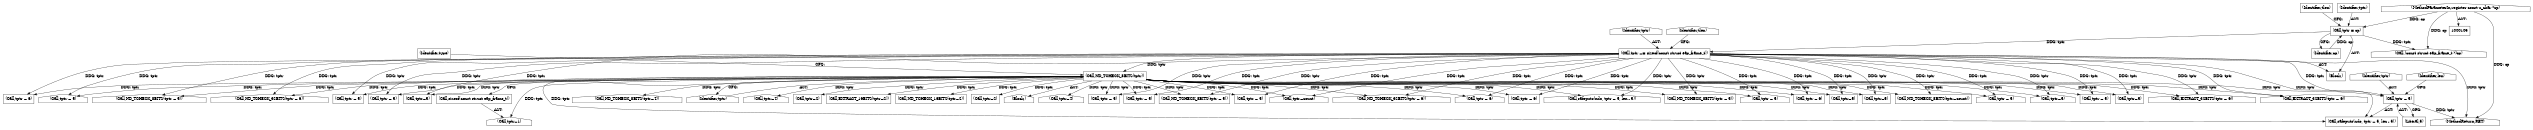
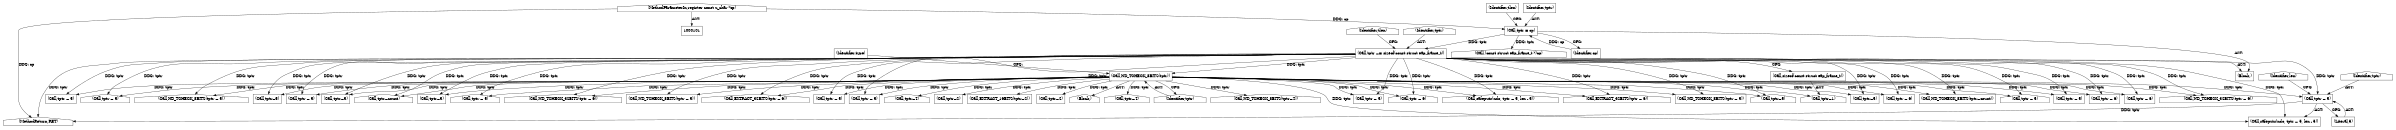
  digraph {
    node [shape=box]
    n1 [label="(Call,tptr + 5)"]
    n2 [label="(Call,safeputs(ndo, tptr + 5, len - 5))"]
    n3 [label="(Literal,5)"]
    n4 [label="(MethodReturn,RET)" shape=house]
    n5 [label="(Call,tptr += sizeof(const struct eap_frame_t))"]
    n6 [label="(Call,ND_TCHECK_8BITS(tptr))"]
    n7 [label="(Call,tptr + 5)" shape=house]
    n8 [label="(Block,)"]
    n9 [label="(Call,tptr + 6)"]
    n10 [label="(Call,tptr + 6)"]
    n11 [label="(Call,tptr+5)"]
    n12 [label="(Call,ND_TCHECK_32BITS(tptr + 6))" shape=house]
    n13 [label="(Call,tptr + 5)" shape=house]
    n14 [label="(Call,ND_TCHECK_8BITS(tptr + 5))" shape=house]
    n15 [label="(Call,tptr + 5)"]
    n16 [label="(Call,tptr + 5)"]
    n17 [label="(Call,tptr+count)" shape=house]
    n18 [label="(Call,safeputs(ndo, tptr + 5, len - 5))" shape=house]
    n19 [label="(Call,tptr+5)"]
    n20 [label="(Call,ND_TCHECK_8BITS(tptr+count))"]
    n21 [label="(Call,ND_TCHECK_32BITS(tptr + 6))" shape=house]
    n22 [label="(Call,tptr + 5)"]
    n23 [label="(Call,tptr + 5)"]
    n24 [label="(Call,ND_TCHECK_8BITS(tptr + 5))"]
    n25 [label="(Call,tptr + 5)"]
    n26 [label="(Call,tptr + 6)" shape=house]
    n27 [label="(Call,sizeof(const struct eap_frame_t))"]
    n28 [label="(Call,ND_TCHECK_8BITS(tptr + 5))"]
    n29 [label="(Call,tptr + 6)"]
    n30 [label="(Call,tptr+5)"]
    n31 [label="(Call,tptr + 5)" shape=house]
    n32 [label="(Call,tptr+5)" shape=house]
    n33 [label="(Call,tptr + 5)"]
    n34 [label="(Call,tptr+5)"]
    n35 [label="(Call,EXTRACT_32BITS(tptr + 6))" shape=house]
    n36 [label="(Call,EXTRACT_32BITS(tptr + 6))" shape=house]
    n37 [label="(Call,ND_TCHECK_8BITS(tptr+4))" shape=house]
    n38 [label="(Identifier,tptr)" shape=house]
    n39 [label="(Call,tptr+4)" shape=house]
    n40 [label="(Call,tptr+2)"]
    n41 [label="(Call,EXTRACT_16BITS(tptr+2))"]
-   n42 [label="(Call,ND_TCHECK_16BITS(tptr+2))"]
    n43 [label="(Call,tptr+2)"]
    n44 [label="(Call,tptr+1)" shape=house]
    n45 [label="(Block,)" shape=house]
    n46 [label="(Call,tptr+4)" shape=house]
    n47 [label="(Call,tptr = cp)"]
    n48 [label="(Identifier,cp)"]
    n49 [label="(Call,(const struct eap_frame_t *)cp)" shape=house]
    n50 [label="(MethodParameterIn,register const u_char *cp)" shape=house]
-   1000105
+   1000105 [label=1000101]
    n52 [label="(Identifier,tptr)" shape=house]
    n53 [label="(Identifier,tlen)"]
    n54 [label="(Identifier,type)"]
    n55 [label="(Identifier,tptr)" shape=house]
    n56 [label="(Identifier,tlen)" shape=house]
    n57 [label="(Identifier,len)" shape=house]
    n58 [label="(Identifier,tptr)"]
    n1 -> n2 [label="AST: "]
    n1 -> n3 [label="CFG: "]
    n1 -> n4 [label="DDG: tptr"]
    n3 -> n1 [label="AST: "]
    n5 -> n1 [label="DDG: tptr"]
    n5 -> n2 [label="DDG: tptr"]
    n5 -> n4 [label="DDG: tptr"]
    n5 -> n6 [label="DDG: tptr"]
    n5 -> n7 [label="DDG: tptr"]
    n5 -> n8 [label="AST: "]
    n5 -> n9 [label="DDG: tptr"]
    n5 -> n10 [label="DDG: tptr"]
    n5 -> n11 [label="DDG: tptr"]
    n5 -> n12 [label="DDG: tptr"]
    n5 -> n13 [label="DDG: tptr"]
    n5 -> n14 [label="DDG: tptr"]
    n5 -> n15 [label="DDG: tptr"]
    n5 -> n16 [label="DDG: tptr"]
    n5 -> n17 [label="DDG: tptr"]
    n5 -> n18 [label="DDG: tptr"]
    n5 -> n19 [label="DDG: tptr"]
    n5 -> n20 [label="DDG: tptr"]
    n5 -> n21 [label="DDG: tptr"]
    n5 -> n22 [label="DDG: tptr"]
    n5 -> n23 [label="DDG: tptr"]
    n5 -> n24 [label="DDG: tptr"]
    n5 -> n25 [label="DDG: tptr"]
    n5 -> n26 [label="DDG: tptr"]
-   n6 -> n27 [label="CFG: "]
+   n5 -> n27 [label="CFG: "]
    n5 -> n28 [label="DDG: tptr"]
    n5 -> n29 [label="DDG: tptr"]
    n5 -> n30 [label="DDG: tptr"]
    n5 -> n31 [label="DDG: tptr"]
    n5 -> n32 [label="DDG: tptr"]
    n5 -> n33 [label="DDG: tptr"]
    n5 -> n34 [label="DDG: tptr"]
    n5 -> n35 [label="DDG: tptr"]
    n5 -> n36 [label="DDG: tptr"]
    n6 -> n1 [label="DDG: tptr"]
    n6 -> n2 [label="DDG: tptr"]
    n6 -> n7 [label="DDG: tptr"]
    n6 -> n9 [label="DDG: tptr"]
    n6 -> n10 [label="DDG: tptr"]
    n6 -> n11 [label="DDG: tptr"]
    n6 -> n12 [label="DDG: tptr"]
    n6 -> n13 [label="DDG: tptr"]
    n6 -> n14 [label="DDG: tptr"]
    n6 -> n15 [label="DDG: tptr"]
    n6 -> n16 [label="DDG: tptr"]
    n6 -> n17 [label="DDG: tptr"]
    n6 -> n18 [label="DDG: tptr"]
    n6 -> n19 [label="DDG: tptr"]
    n6 -> n20 [label="DDG: tptr"]
    n6 -> n21 [label="DDG: tptr"]
    n6 -> n22 [label="DDG: tptr"]
    n6 -> n23 [label="DDG: tptr"]
    n6 -> n24 [label="DDG: tptr"]
    n6 -> n25 [label="DDG: tptr"]
    n6 -> n26 [label="DDG: tptr"]
    n6 -> n28 [label="DDG: tptr"]
    n6 -> n29 [label="DDG: tptr"]
    n6 -> n30 [label="DDG: tptr"]
    n6 -> n31 [label="DDG: tptr"]
    n6 -> n32 [label="DDG: tptr"]
    n6 -> n33 [label="DDG: tptr"]
    n6 -> n34 [label="DDG: tptr"]
    n6 -> n35 [label="DDG: tptr"]
    n6 -> n36 [label="DDG: tptr"]
    n6 -> n37 [label="DDG: tptr"]
    n6 -> n38 [label="CFG: "]
    n6 -> n39 [label="DDG: tptr"]
    n6 -> n40 [label="DDG: tptr"]
    n6 -> n41 [label="DDG: tptr"]
-   n6 -> n42 [label="DDG: tptr"]
    n6 -> n43 [label="DDG: tptr"]
    n6 -> n44 [label="DDG: tptr"]
    n6 -> n45 [label="AST: "]
    n6 -> n46 [label="DDG: tptr"]
    n27 -> n44 [label="AST: "]
    n38 -> n6 [label="AST: "]
    n47 -> n5 [label="DDG: tptr"]
    n47 -> n8 [label="AST: "]
    n47 -> n48 [label="CFG: "]
    n47 -> n49 [label="DDG: tptr"]
    n48 -> n47 [label="DDG: cp"]
    n50 -> n4 [label="DDG: cp"]
    n50 -> n47 [label="DDG: cp"]
-   n50 -> n49 [label="DDG: cp"]
    n50 -> 1000105 [label="AST: "]
    n52 -> n1 [label="AST: "]
    n53 -> n47 [label="CFG: "]
    n54 -> n6 [label="CFG: "]
    n55 -> n5 [label="AST: "]
    n56 -> n5 [label="CFG: "]
    n57 -> n1 [label="CFG: "]
    n58 -> n47 [label="AST: "]
  }
